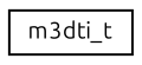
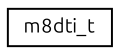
  digraph {
    rankdir=LR
    fontname=Ubuntu
-   n1 [color=black fillcolor=white fontname=Ubuntu fontsize=10 height=0.2 label=m3dti_t shape=record style=filled width=0.4]
+   n1 [color=black fillcolor=white fontname=Ubuntu fontsize=10 height=0.2 label=m8dti_t shape=record style=filled width=0.4]
  }
